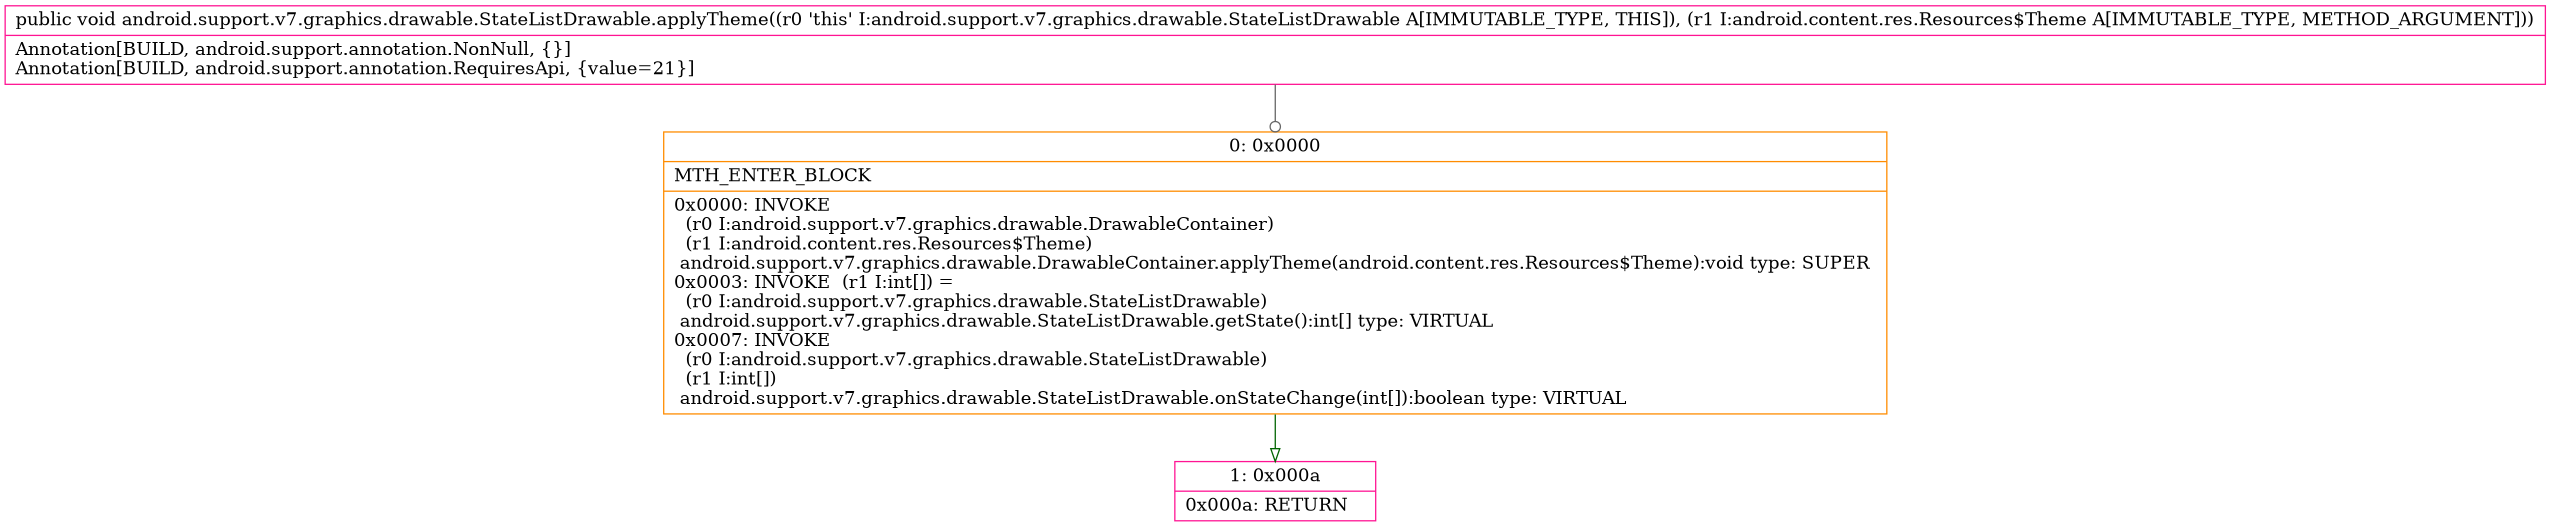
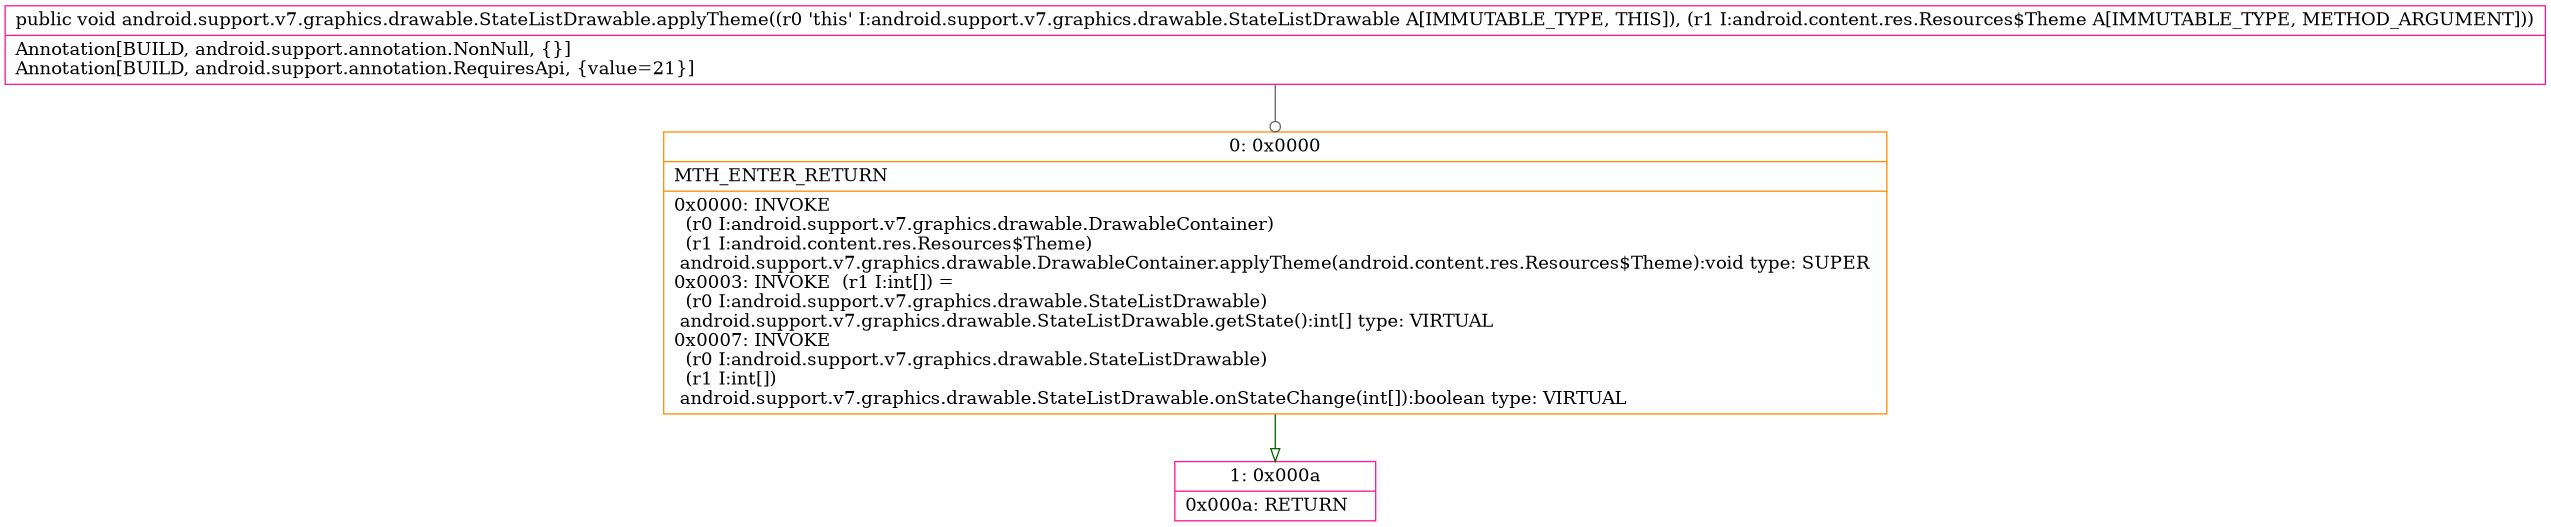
  digraph {
    node [shape=record color=deeppink]
-   n1 [label="{0\:\ 0x0000|MTH_ENTER_BLOCK\l|0x0000: INVOKE  \l  (r0 I:android.support.v7.graphics.drawable.DrawableContainer)\l  (r1 I:android.content.res.Resources$Theme)\l android.support.v7.graphics.drawable.DrawableContainer.applyTheme(android.content.res.Resources$Theme):void type: SUPER \l0x0003: INVOKE  (r1 I:int[]) = \l  (r0 I:android.support.v7.graphics.drawable.StateListDrawable)\l android.support.v7.graphics.drawable.StateListDrawable.getState():int[] type: VIRTUAL \l0x0007: INVOKE  \l  (r0 I:android.support.v7.graphics.drawable.StateListDrawable)\l  (r1 I:int[])\l android.support.v7.graphics.drawable.StateListDrawable.onStateChange(int[]):boolean type: VIRTUAL \l}" color=darkorange]
+   n1 [label="{0\:\ 0x0000|MTH_ENTER_RETURN\l|0x0000: INVOKE  \l  (r0 I:android.support.v7.graphics.drawable.DrawableContainer)\l  (r1 I:android.content.res.Resources$Theme)\l android.support.v7.graphics.drawable.DrawableContainer.applyTheme(android.content.res.Resources$Theme):void type: SUPER \l0x0003: INVOKE  (r1 I:int[]) = \l  (r0 I:android.support.v7.graphics.drawable.StateListDrawable)\l android.support.v7.graphics.drawable.StateListDrawable.getState():int[] type: VIRTUAL \l0x0007: INVOKE  \l  (r0 I:android.support.v7.graphics.drawable.StateListDrawable)\l  (r1 I:int[])\l android.support.v7.graphics.drawable.StateListDrawable.onStateChange(int[]):boolean type: VIRTUAL \l}" color=darkorange]
    n2 [label="{1\:\ 0x000a|0x000a: RETURN   \l}"]
    n3 [label="{public void android.support.v7.graphics.drawable.StateListDrawable.applyTheme((r0 'this' I:android.support.v7.graphics.drawable.StateListDrawable A[IMMUTABLE_TYPE, THIS]), (r1 I:android.content.res.Resources$Theme A[IMMUTABLE_TYPE, METHOD_ARGUMENT]))  | Annotation[BUILD, android.support.annotation.NonNull, \{\}]\lAnnotation[BUILD, android.support.annotation.RequiresApi, \{value=21\}]\l}"]
    n1 -> n2 [color=darkgreen arrowhead=onormal]
    n3 -> n1 [color=gray40 arrowhead=odot]
  }
